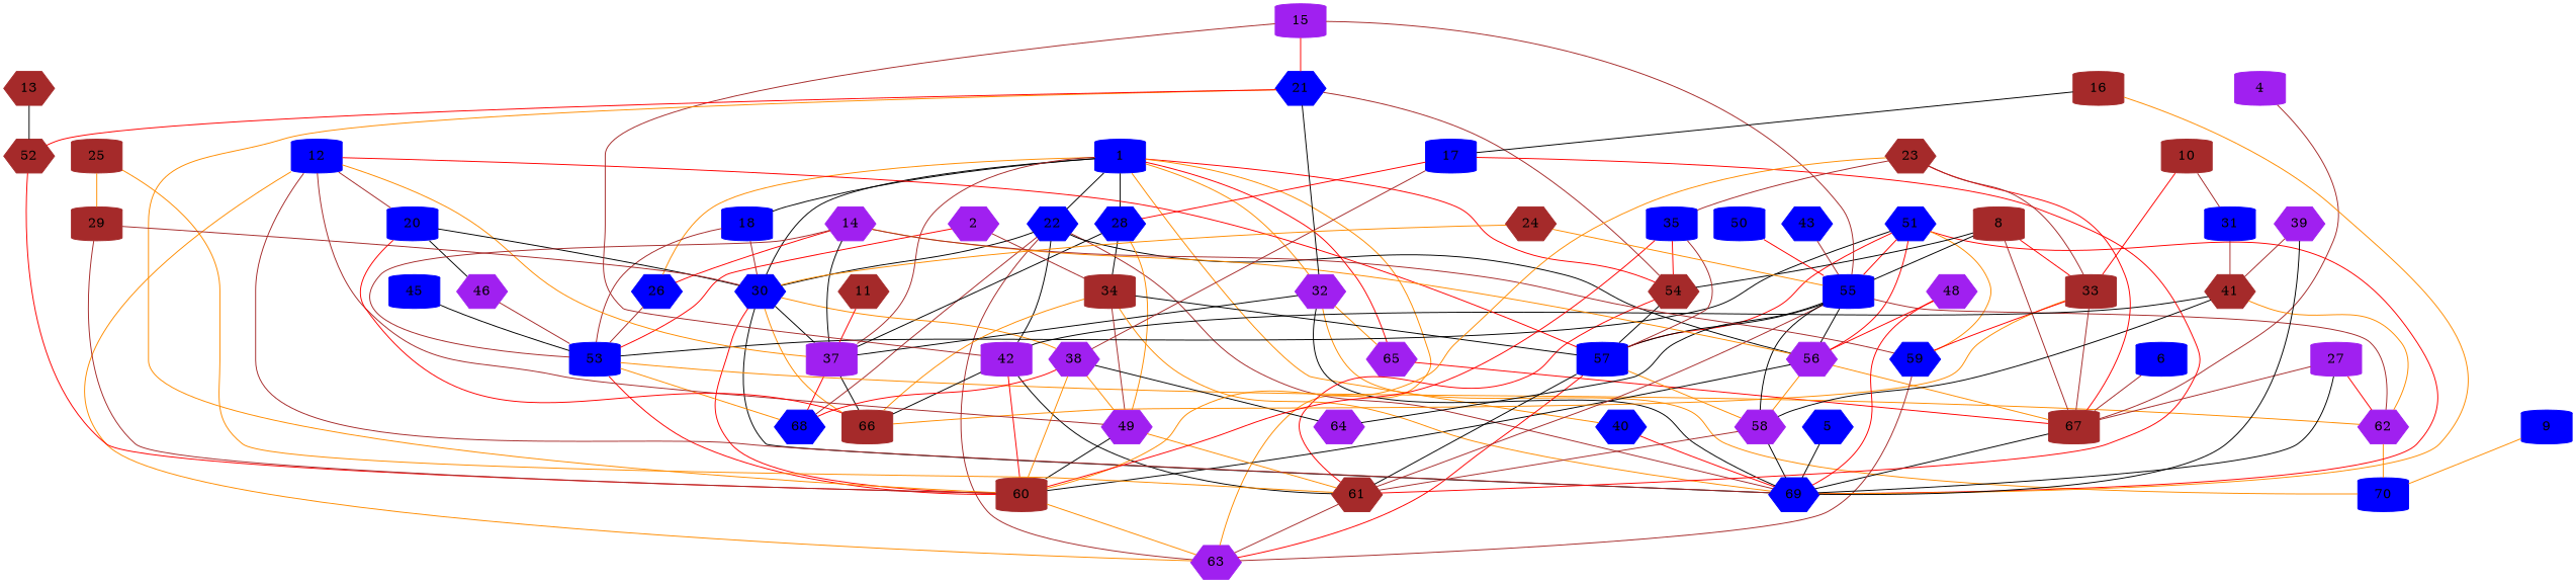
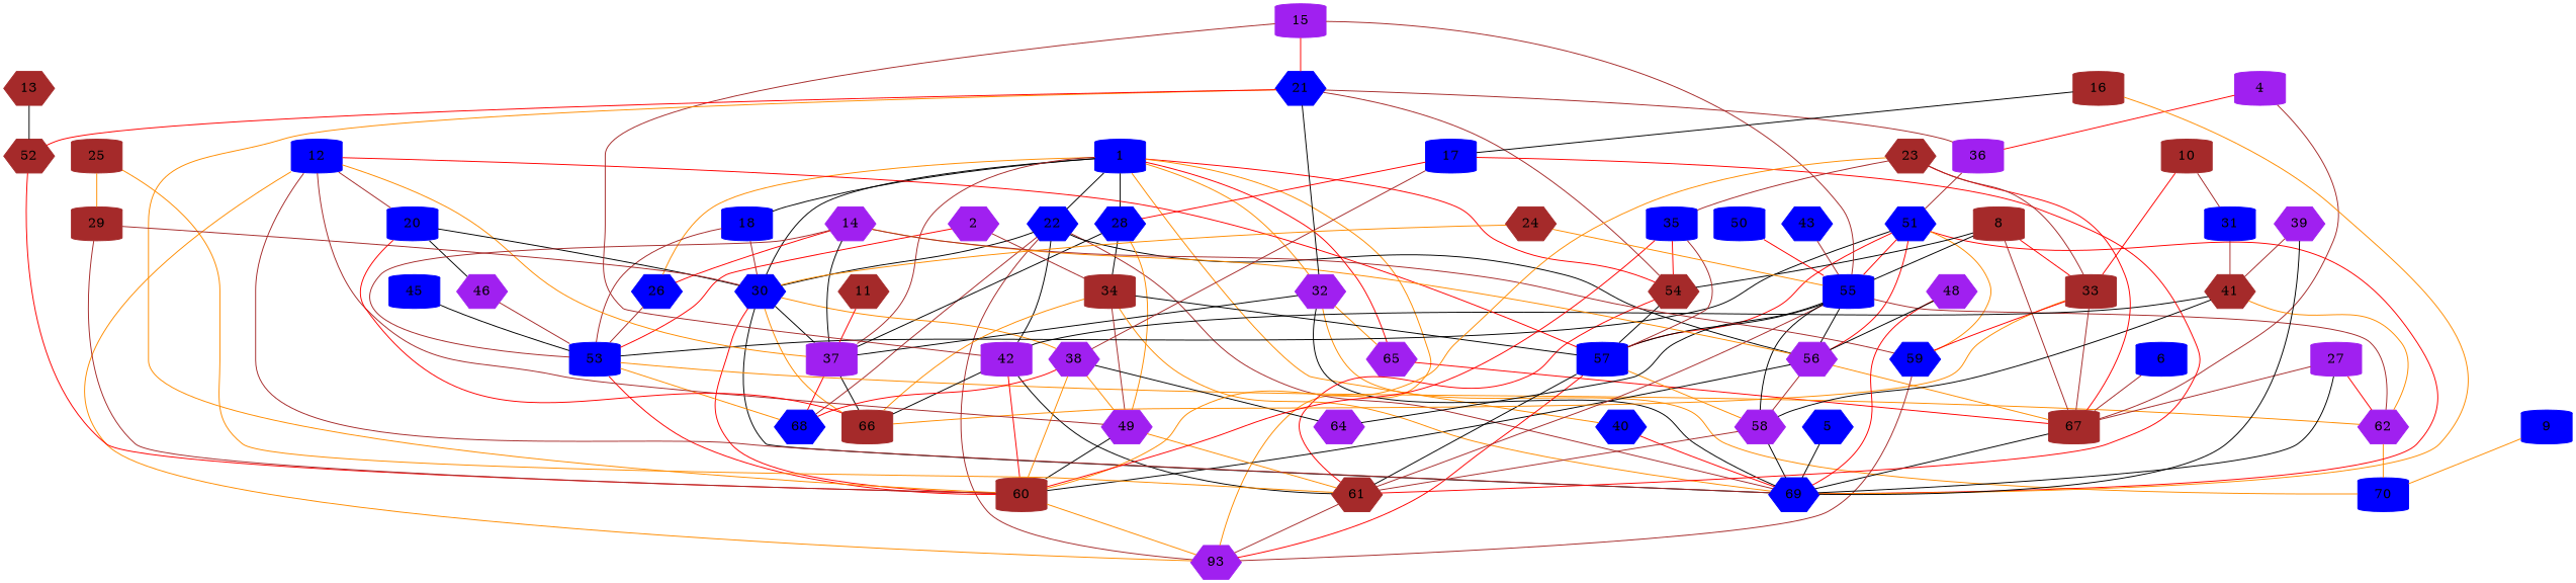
  graph {
    node [color=blue shape=hexagon style=filled]
    edge [color=black weight=1.0]
    1 [shape=cylinder]
    18 [shape=cylinder]
    22
    26
    28
    30
    32 [color=purple]
    37 [color=purple shape=cylinder]
    40
    54 [color=brown]
-   63 [color=purple]
+   63 [color=purple label=93]
    65 [color=purple]
    53 [shape=cylinder]
    69
    56 [color=purple]
    42 [color=purple shape=cylinder]
    68
    34 [color=brown shape=cylinder]
    49 [color=purple]
    38 [color=purple]
    66 [color=brown shape=cylinder]
    60 [color=brown shape=cylinder]
    70 [shape=cylinder]
    57 [shape=cylinder]
    61 [color=brown]
    67 [color=brown shape=cylinder]
    2 [color=purple]
    62 [color=purple]
    4 [color=purple shape=cylinder]
+   36 [color=purple shape=cylinder]
    51
    5
    6 [shape=cylinder]
    8 [color=brown shape=cylinder]
    33 [color=brown shape=cylinder]
    55 [shape=cylinder]
    59
    64 [color=purple]
    58 [color=purple]
    9 [shape=cylinder]
    10 [color=brown shape=cylinder]
    31 [shape=cylinder]
    41 [color=brown]
    11 [color=brown]
    12 [shape=cylinder]
    20 [shape=cylinder]
    46 [color=purple]
    13 [color=brown]
    52 [color=brown]
    14 [color=purple]
    15 [color=purple shape=cylinder]
    21
    16 [color=brown shape=cylinder]
    17 [shape=cylinder]
    23 [color=brown]
    35 [shape=cylinder]
    24 [color=brown]
    25 [color=brown shape=cylinder]
    29 [color=brown shape=cylinder]
    27 [color=purple shape=cylinder]
    39 [color=purple]
    43
    45 [shape=cylinder]
    48 [color=purple]
    50 [shape=cylinder]
    1 -- 18
    1 -- 22
    1 -- 26 [color=darkorange]
    1 -- 28
    1 -- 30
    1 -- 32 [color=darkorange]
    1 -- 37 [color=brown]
    1 -- 40 [color=darkorange]
    1 -- 54 [color=red]
    1 -- 63 [color=darkorange]
    1 -- 65 [color=red]
    18 -- 30 [color=brown]
    18 -- 53 [color=brown]
    22 -- 30
    22 -- 63 [color=brown]
    22 -- 69 [color=brown]
    22 -- 56
    22 -- 42
    22 -- 68 [color=brown]
    26 -- 53 [color=brown]
    28 -- 37
    28 -- 34 [weight=2.0]
    28 -- 49 [color=darkorange]
    30 -- 37
    30 -- 69
    30 -- 38 [color=darkorange]
    30 -- 66 [color=darkorange]
    30 -- 60 [color=red]
    32 -- 37
    32 -- 65 [color=darkorange]
    32 -- 69
    32 -- 70 [color=darkorange]
    37 -- 68 [color=red]
    37 -- 66
    40 -- 69 [color=red]
    54 -- 57
    54 -- 61 [color=red]
    65 -- 67 [color=red]
    53 -- 68 [color=darkorange]
    53 -- 60 [color=red]
    53 -- 62 [color=darkorange]
    56 -- 60
    56 -- 67 [color=darkorange]
-   56 -- 58 [color=darkorange]
+   56 -- 58 [color=brown]
    42 -- 66
    42 -- 60 [color=red]
    42 -- 61
    34 -- 69 [color=darkorange]
    34 -- 49 [color=brown]
    34 -- 66 [color=darkorange]
    34 -- 57
    49 -- 60
    49 -- 61 [color=darkorange]
    38 -- 68 [color=red]
    38 -- 49 [color=darkorange]
    38 -- 60 [color=darkorange]
    38 -- 64
    60 -- 63 [color=darkorange]
    57 -- 63 [color=red]
    57 -- 61 [weight=2.0]
    57 -- 58 [color=darkorange]
    61 -- 63 [color=brown]
    67 -- 69
    2 -- 53 [color=red]
    2 -- 34 [color=brown]
    62 -- 70 [color=darkorange]
    4 -- 67 [color=brown]
+   4 -- 36 [color=red]
+   36 -- 51 [color=brown]
    51 -- 53
    51 -- 69 [color=red]
    51 -- 56 [color=red]
    51 -- 57 [color=red]
    51 -- 55 [color=red]
    51 -- 59 [color=darkorange]
    5 -- 69
    6 -- 67 [color=brown]
    8 -- 54
    8 -- 67 [color=brown]
    8 -- 33 [color=red]
    8 -- 55
    33 -- 66 [color=darkorange]
    33 -- 67 [color=brown]
    33 -- 59 [color=red]
    55 -- 56
    55 -- 57
    55 -- 61 [color=brown]
    55 -- 62 [color=brown]
    55 -- 64
    55 -- 58
    59 -- 63 [color=brown]
    58 -- 69
    58 -- 61 [color=brown]
    9 -- 70 [color=darkorange]
    10 -- 33 [color=red]
    10 -- 31 [color=brown]
    31 -- 41 [color=brown]
    41 -- 42
    41 -- 62 [color=darkorange]
    41 -- 58
    11 -- 37 [color=red]
    12 -- 37 [color=darkorange]
    12 -- 63 [color=darkorange]
    12 -- 69 [color=brown]
    12 -- 49 [color=brown]
    12 -- 57 [color=red]
    12 -- 20 [color=brown]
    20 -- 30
    20 -- 66 [color=red]
    20 -- 46
    46 -- 53 [color=brown]
    13 -- 52
    52 -- 60 [color=red]
    14 -- 26 [color=red]
    14 -- 37
    14 -- 53 [color=brown]
    14 -- 56 [color=darkorange]
    14 -- 59 [color=brown]
    15 -- 42 [color=brown]
    15 -- 55 [color=brown]
    15 -- 21 [color=red]
    21 -- 32
    21 -- 54 [color=brown]
    21 -- 60 [color=darkorange]
+   21 -- 36 [color=brown]
    21 -- 52 [color=red]
    16 -- 69 [color=darkorange]
    16 -- 17
    17 -- 28 [color=red]
    17 -- 38 [color=brown]
    17 -- 61 [color=red]
    23 -- 60 [color=darkorange]
    23 -- 67 [color=red]
    23 -- 33 [color=brown]
    23 -- 35 [color=brown]
    35 -- 54 [color=red]
    35 -- 60 [color=red]
    35 -- 57 [color=brown]
    24 -- 30 [color=darkorange]
    24 -- 55 [color=darkorange]
    25 -- 61 [color=darkorange]
    25 -- 29 [color=darkorange]
    29 -- 30 [color=brown]
    29 -- 60 [color=brown]
    27 -- 69
    27 -- 67 [color=brown]
    27 -- 62 [color=red]
    39 -- 69
    39 -- 41 [color=brown]
    43 -- 55 [color=brown]
    45 -- 53
    48 -- 69 [color=red]
-   48 -- 56 [color=red]
+   48 -- 56
    50 -- 55 [color=red]
  }
